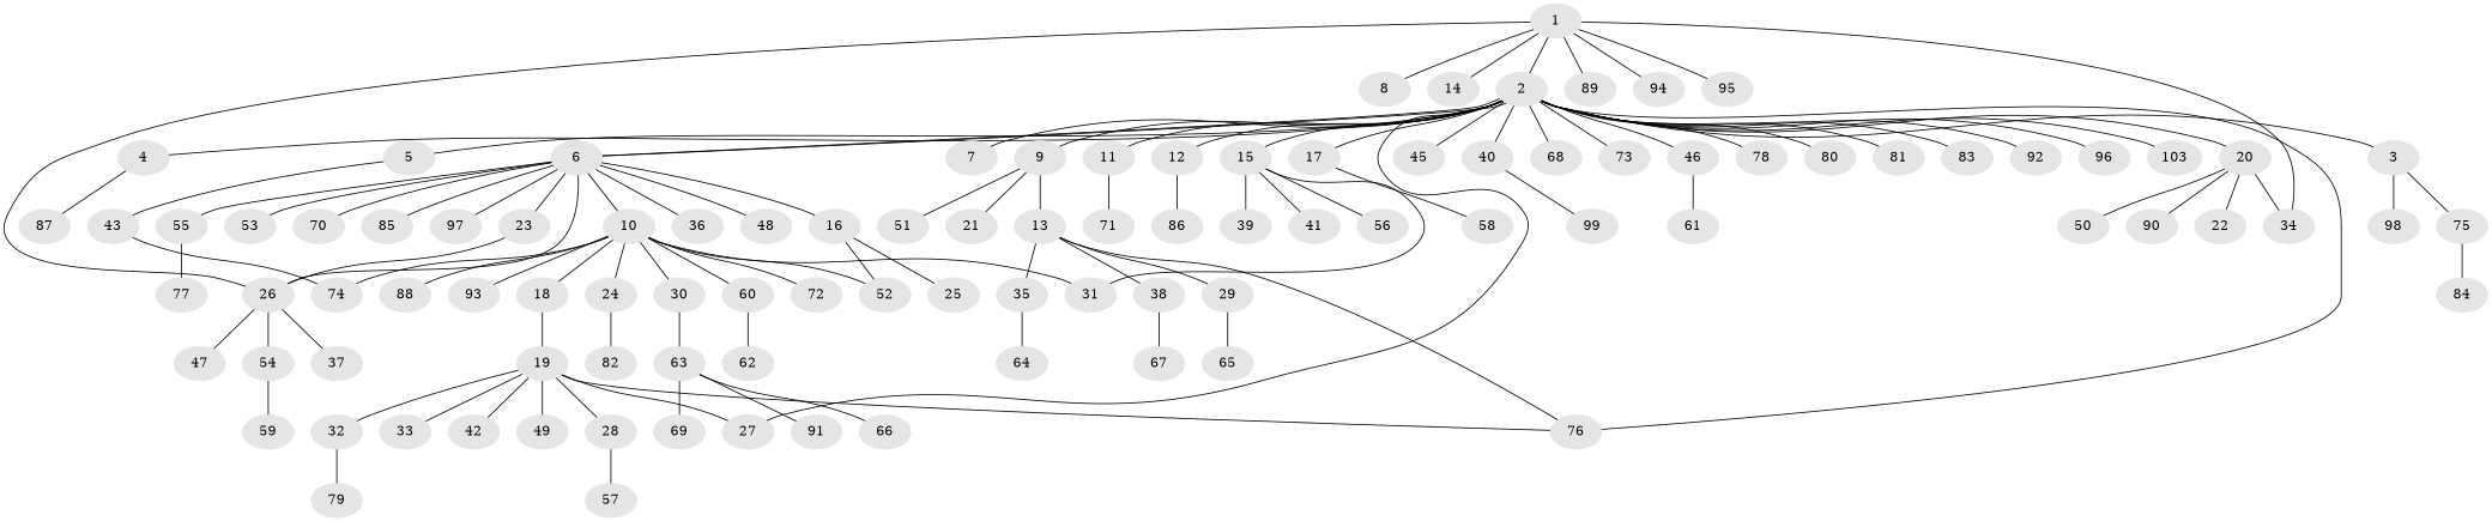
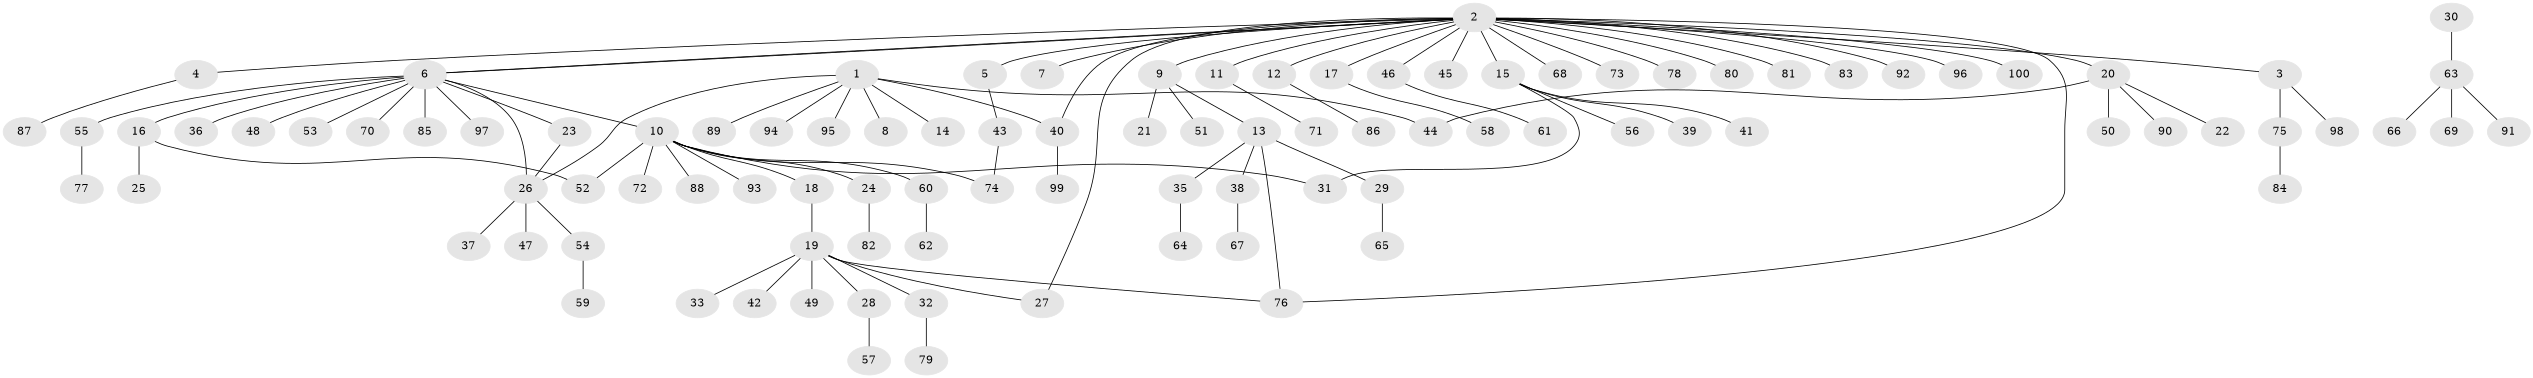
  graph {
    node [color=gray90 style=filled]
    1
    2
    8
    14
    26
    89
    94
    95
-   44 [label=34]
+   44
    20
    3
    4
    5
    6
    7
    9
    11
    12
    15
    17
    27
    40
    45
    46
    68
    73
    76
    78
    80
    81
    83
    92
    96
-   100 [label=103]
+   100
    22
    50
    90
    37
    47
    54
    75
    98
    87
    43
    10
    16
    23
    36
    48
    53
    55
    70
    85
    97
    21
    13
    51
    71
    86
    31
    39
    41
    56
    58
    99
    61
    84
    74
    18
    24
    30
    52
    60
    72
    88
    93
    25
    77
    29
    35
    38
    19
    82
    63
    62
    65
    64
    67
    28
    32
    33
    42
    49
    57
    79
    59
    66
    69
    91
-   1 -- 2
+   1 -- 40
    1 -- 8
    1 -- 14
    1 -- 26
    1 -- 89
    1 -- 94
    1 -- 95
    1 -- 44
    2 -- 20
    2 -- 3
    2 -- 4
    2 -- 5
    2 -- 6
    2 -- 6
    2 -- 7
    2 -- 9
    2 -- 11
    2 -- 12
    2 -- 15
    2 -- 17
    2 -- 27
    2 -- 40
    2 -- 45
    2 -- 46
    2 -- 68
    2 -- 73
    2 -- 76
    2 -- 78
    2 -- 80
    2 -- 81
    2 -- 83
    2 -- 92
    2 -- 96
    2 -- 100
    26 -- 37
    26 -- 47
    26 -- 54
    20 -- 44
    20 -- 22
    20 -- 50
    20 -- 90
    3 -- 75
    3 -- 98
    4 -- 87
    5 -- 43
    6 -- 26
    6 -- 10
    6 -- 16
    6 -- 23
    6 -- 36
    6 -- 48
    6 -- 53
    6 -- 55
    6 -- 70
    6 -- 85
    6 -- 97
    9 -- 21
    9 -- 13
    9 -- 51
    11 -- 71
    12 -- 86
    15 -- 31
    15 -- 39
    15 -- 41
    15 -- 56
    17 -- 58
    40 -- 99
    46 -- 61
    54 -- 59
    75 -- 84
    43 -- 74
    10 -- 31
    10 -- 74
    10 -- 18
    10 -- 24
-   10 -- 30
    10 -- 52
    10 -- 60
    10 -- 72
    10 -- 88
    10 -- 93
    16 -- 52
    16 -- 25
    23 -- 26
    55 -- 77
    13 -- 76
    13 -- 29
    13 -- 35
    13 -- 38
    18 -- 19
    24 -- 82
    30 -- 63
    60 -- 62
    29 -- 65
    35 -- 64
    38 -- 67
    19 -- 27
    19 -- 76
    19 -- 28
    19 -- 32
    19 -- 33
    19 -- 42
    19 -- 49
    63 -- 66
    63 -- 69
    63 -- 91
    28 -- 57
    32 -- 79
  }
